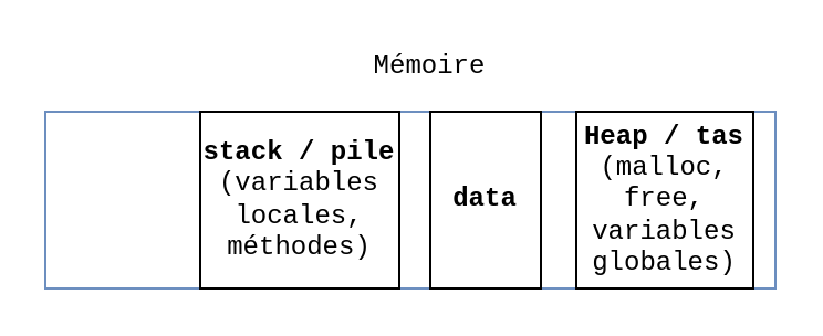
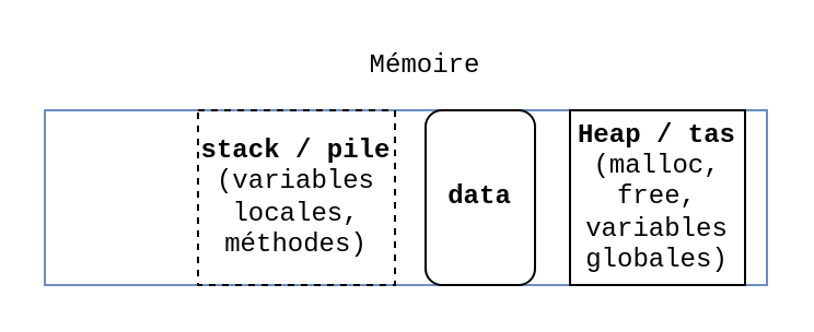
  <mxCell id="0" />
  <mxCell id="1" parent="0" />
  <mxCell id="2" value="Mémoire" style="text;html=1;strokeColor=none;fillColor=none;align=center;verticalAlign=middle;whiteSpace=wrap;rounded=0;fontFamily=Courier New;" parent="1" vertex="1"><mxGeometry x="174" y="20" width="40" height="20" as="geometry" /></mxCell>
  <mxCell id="3" value="" style="rounded=0;whiteSpace=wrap;html=1;strokeColor=#6c8ebf;fillColor=none;" parent="1" vertex="1"><mxGeometry x="20" y="50" width="330" height="80" as="geometry" /></mxCell>
- <mxCell id="4" value="&lt;b&gt;stack / pile&lt;br&gt;&lt;/b&gt;(variables locales, méthodes)" style="rounded=0;whiteSpace=wrap;html=1;fillColor=none;fontFamily=Courier New;horizontal=1;" parent="1" vertex="1"><mxGeometry x="90" y="50" width="90" height="80" as="geometry" /></mxCell>
- <mxCell id="5" value="&lt;b&gt;data&lt;/b&gt;" style="rounded=0;whiteSpace=wrap;html=1;fillColor=none;fontFamily=Courier New;horizontal=1;" parent="1" vertex="1"><mxGeometry x="194" y="50" width="50" height="80" as="geometry" /></mxCell>
+ <mxCell id="4" value="&lt;b&gt;stack / pile&lt;br&gt;&lt;/b&gt;(variables locales, méthodes)" style="rounded=0;whiteSpace=wrap;html=1;fillColor=none;fontFamily=Courier New;horizontal=1;dashed=1;" parent="1" vertex="1"><mxGeometry x="90" y="50" width="90" height="80" as="geometry" /></mxCell>
+ <mxCell id="5" value="&lt;b&gt;data&lt;/b&gt;" style="whiteSpace=wrap;html=1;fillColor=none;fontFamily=Courier New;horizontal=1;rounded=1;" parent="1" vertex="1"><mxGeometry x="194" y="50" width="50" height="80" as="geometry" /></mxCell>
  <mxCell id="6" value="&lt;b&gt;Heap / tas&lt;/b&gt;&lt;br&gt;(malloc, free, variables globales)" style="rounded=0;whiteSpace=wrap;html=1;fillColor=none;fontFamily=Courier New;horizontal=1;" parent="1" vertex="1"><mxGeometry x="260" y="50" width="80" height="80" as="geometry" /></mxCell>
